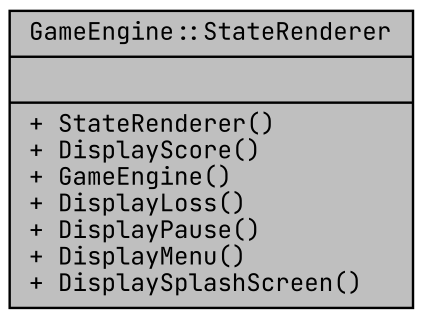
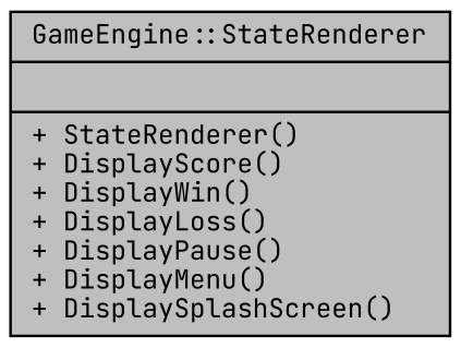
  digraph {
    fontname="JetBrains Mono"
-   n1 [color=black fillcolor=grey75 fontcolor=black fontname="JetBrains Mono" fontsize=10 height=0.2 label="{GameEngine::StateRenderer\n||+ StateRenderer()\l+ DisplayScore()\l+ GameEngine()\l+ DisplayLoss()\l+ DisplayPause()\l+ DisplayMenu()\l+ DisplaySplashScreen()\l}" shape=record style=filled width=0.4]
+   n1 [color=black fillcolor=grey75 fontcolor=black fontname="JetBrains Mono" fontsize=10 height=0.2 label="{GameEngine::StateRenderer\n||+ StateRenderer()\l+ DisplayScore()\l+ DisplayWin()\l+ DisplayLoss()\l+ DisplayPause()\l+ DisplayMenu()\l+ DisplaySplashScreen()\l}" shape=record style=filled width=0.4]
  }
